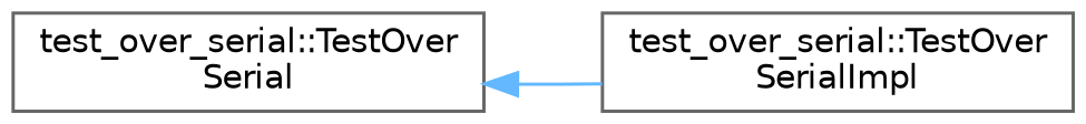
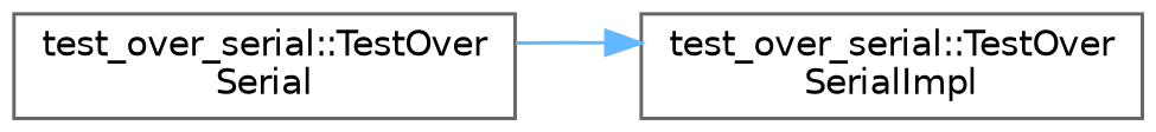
  digraph {
    rankdir=LR
    node [color=grey40 fillcolor=white fontname=Helvetica fontsize=10 shape=box style=filled]
    n1 [height=0.2 label="test_over_serial::TestOver\lSerial" width=0.4]
    n2 [height=0.2 label="test_over_serial::TestOver\lSerialImpl" width=0.4]
-   n1 -> n2 [color=steelblue1 dir=back fontname=Helvetica fontsize=10 labelfontname=Helvetica labelfontsize=10 style=solid]
+   n2 -> n1 [color=steelblue1 dir=back fontname=Helvetica fontsize=10 labelfontname=Helvetica labelfontsize=10 style=solid]
  }
